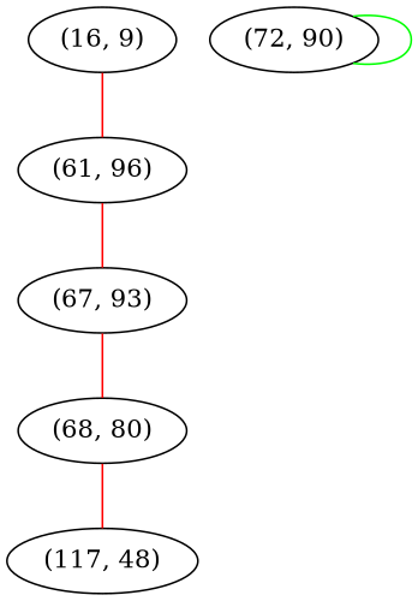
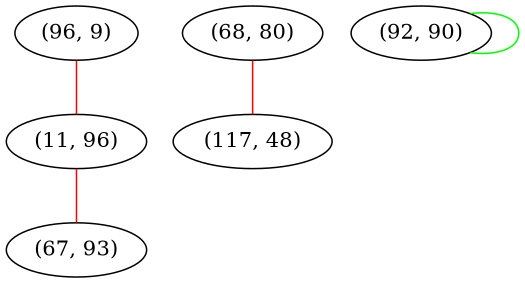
  graph {
    edge [color=red weight=1]
-   "(16, 9)"
-   "(11, 96)" [label="(61, 96)"]
+   "(16, 9)" [label="(96, 9)"]
+   "(11, 96)"
    n3 [label="(68, 80)"]
    "(67, 93)"
    n5 [label="(117, 48)"]
-   "(72, 90)"
+   "(72, 90)" [label="(92, 90)"]
    "(16, 9)" -- "(11, 96)"
    "(11, 96)" -- "(67, 93)"
    n3 -- n5
-   "(67, 93)" -- n3
    "(72, 90)" -- "(72, 90)" [color=green weight=2]
  }
